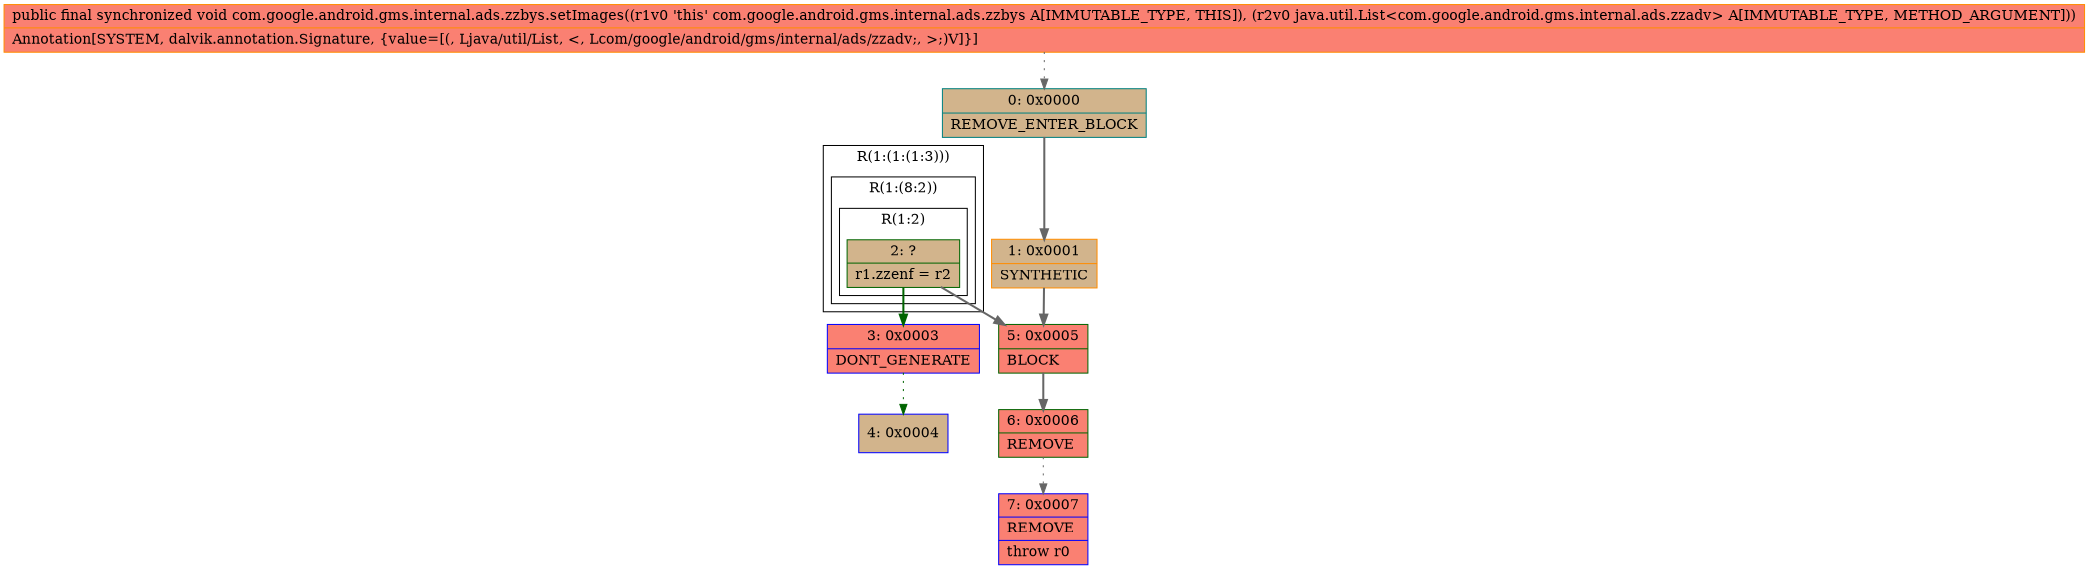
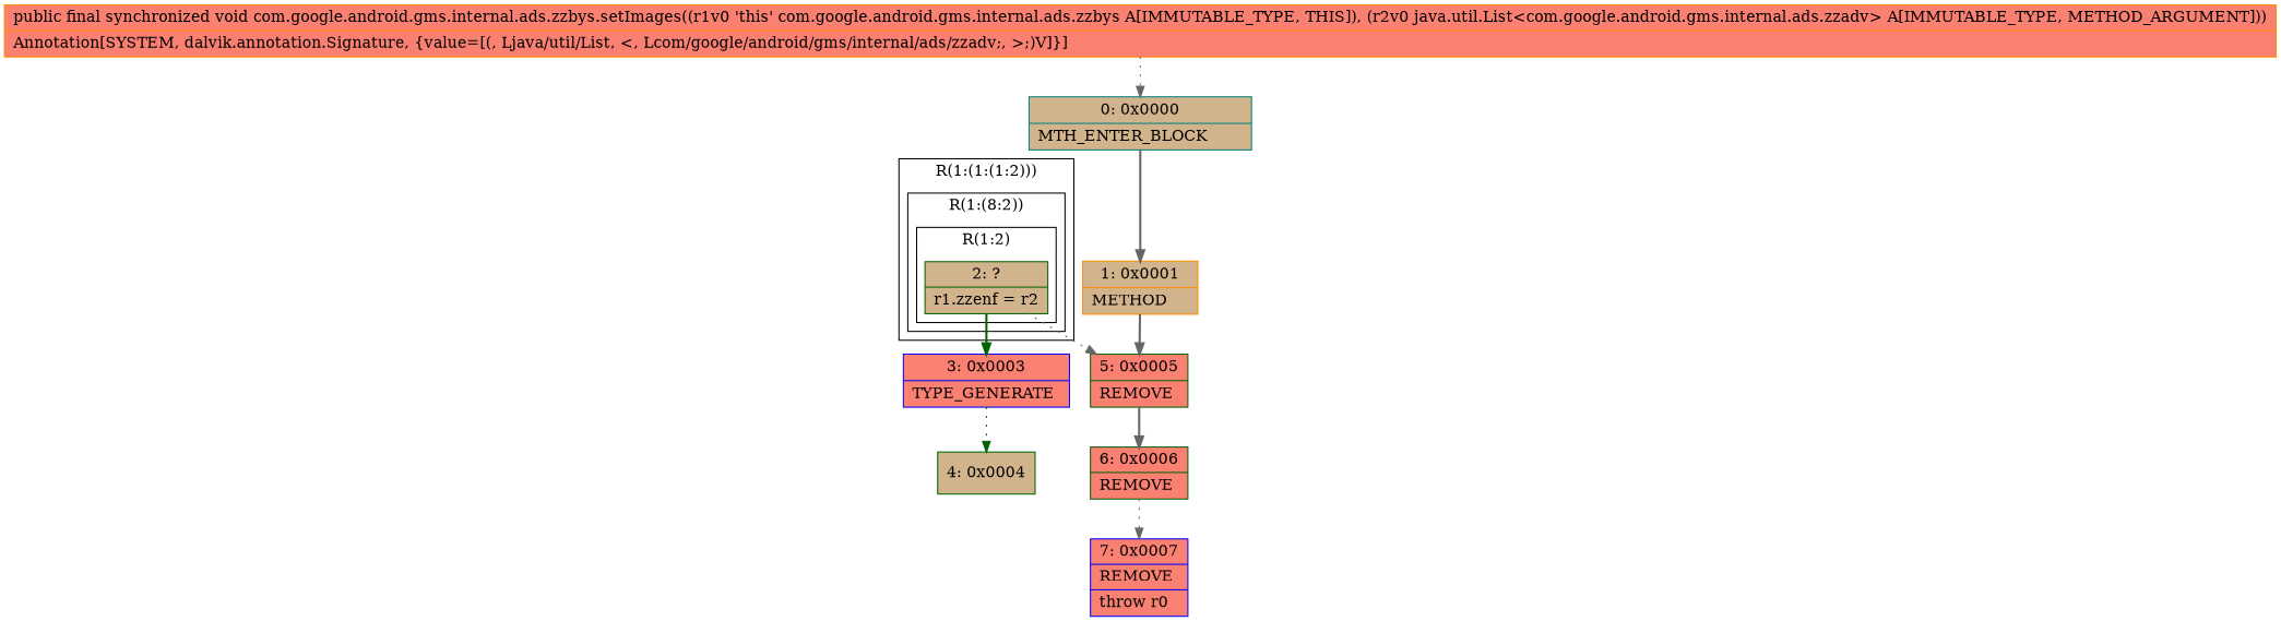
  digraph {
    node [color=darkgreen fillcolor=salmon shape=record style=filled]
    edge [color=gray40 style=bold]
    n1 [fillcolor=tan label="{2\:\ ?|r1.zzenf = r2\l}"]
-   n2 [color=blue label="{3\:\ 0x0003|DONT_GENERATE\l}"]
-   n3 [label="{5\:\ 0x0005|BLOCK\l}"]
-   n4 [color=blue fillcolor=tan label="{4\:\ 0x0004}"]
+   n2 [color=blue label="{3\:\ 0x0003|TYPE_GENERATE\l}"]
+   n3 [label="{5\:\ 0x0005|REMOVE\l}"]
+   n4 [fillcolor=tan label="{4\:\ 0x0004}"]
    n5 [label="{6\:\ 0x0006|REMOVE\l}"]
-   n6 [color=teal fillcolor=tan label="{0\:\ 0x0000|REMOVE_ENTER_BLOCK\l}"]
-   n7 [color=darkorange fillcolor=tan label="{1\:\ 0x0001|SYNTHETIC\l}"]
+   n6 [color=teal fillcolor=tan label="{0\:\ 0x0000|MTH_ENTER_BLOCK\l}"]
+   n7 [color=darkorange fillcolor=tan label="{1\:\ 0x0001|METHOD\l}"]
    n8 [color=blue label="{7\:\ 0x0007|REMOVE\l|throw r0\l}"]
    n9 [color=darkorange label="{public final synchronized void com.google.android.gms.internal.ads.zzbys.setImages((r1v0 'this' com.google.android.gms.internal.ads.zzbys A[IMMUTABLE_TYPE, THIS]), (r2v0 java.util.List\<com.google.android.gms.internal.ads.zzadv\> A[IMMUTABLE_TYPE, METHOD_ARGUMENT]))  | Annotation[SYSTEM, dalvik.annotation.Signature, \{value=[(, Ljava\/util\/List, \<, Lcom\/google\/android\/gms\/internal\/ads\/zzadv;, \>;)V]\}]\l}"]
    subgraph cluster_1 {
-     label="R(1:(1:(1:3)))"
+     label="R(1:(1:(1:2)))"
      subgraph cluster_2 {
        label="R(1:(8:2))"
        subgraph cluster_3 {
          label="R(1:2)"
          n1
        }
      }
    }
    n1 -> n2 [color=darkgreen]
-   n1 -> n3
+   n1 -> n3 [style=dotted]
    n2 -> n4 [color=darkgreen style=dotted]
    n3 -> n5
    n5 -> n8 [style=dotted]
    n6 -> n7
    n7 -> n3
    n9 -> n6 [style=dotted]
  }
